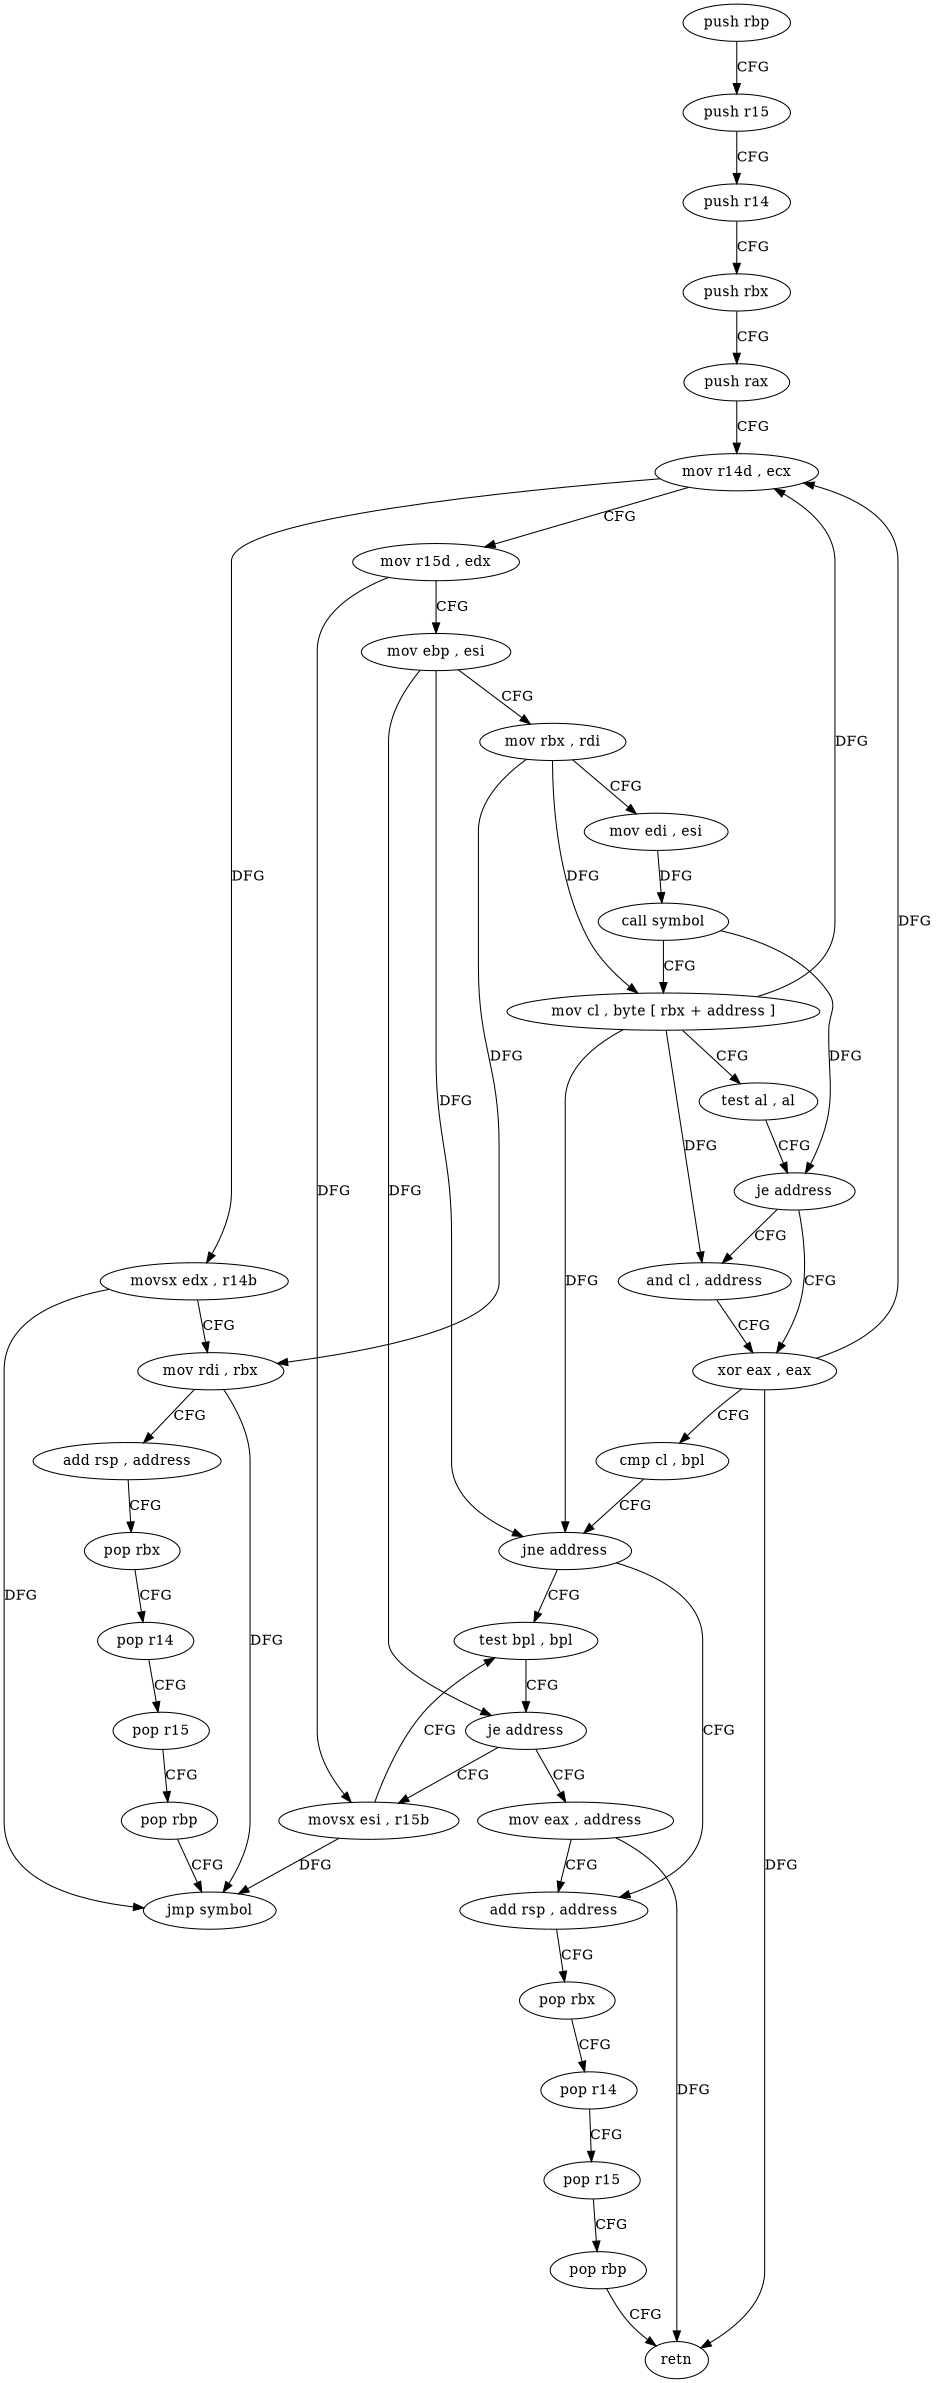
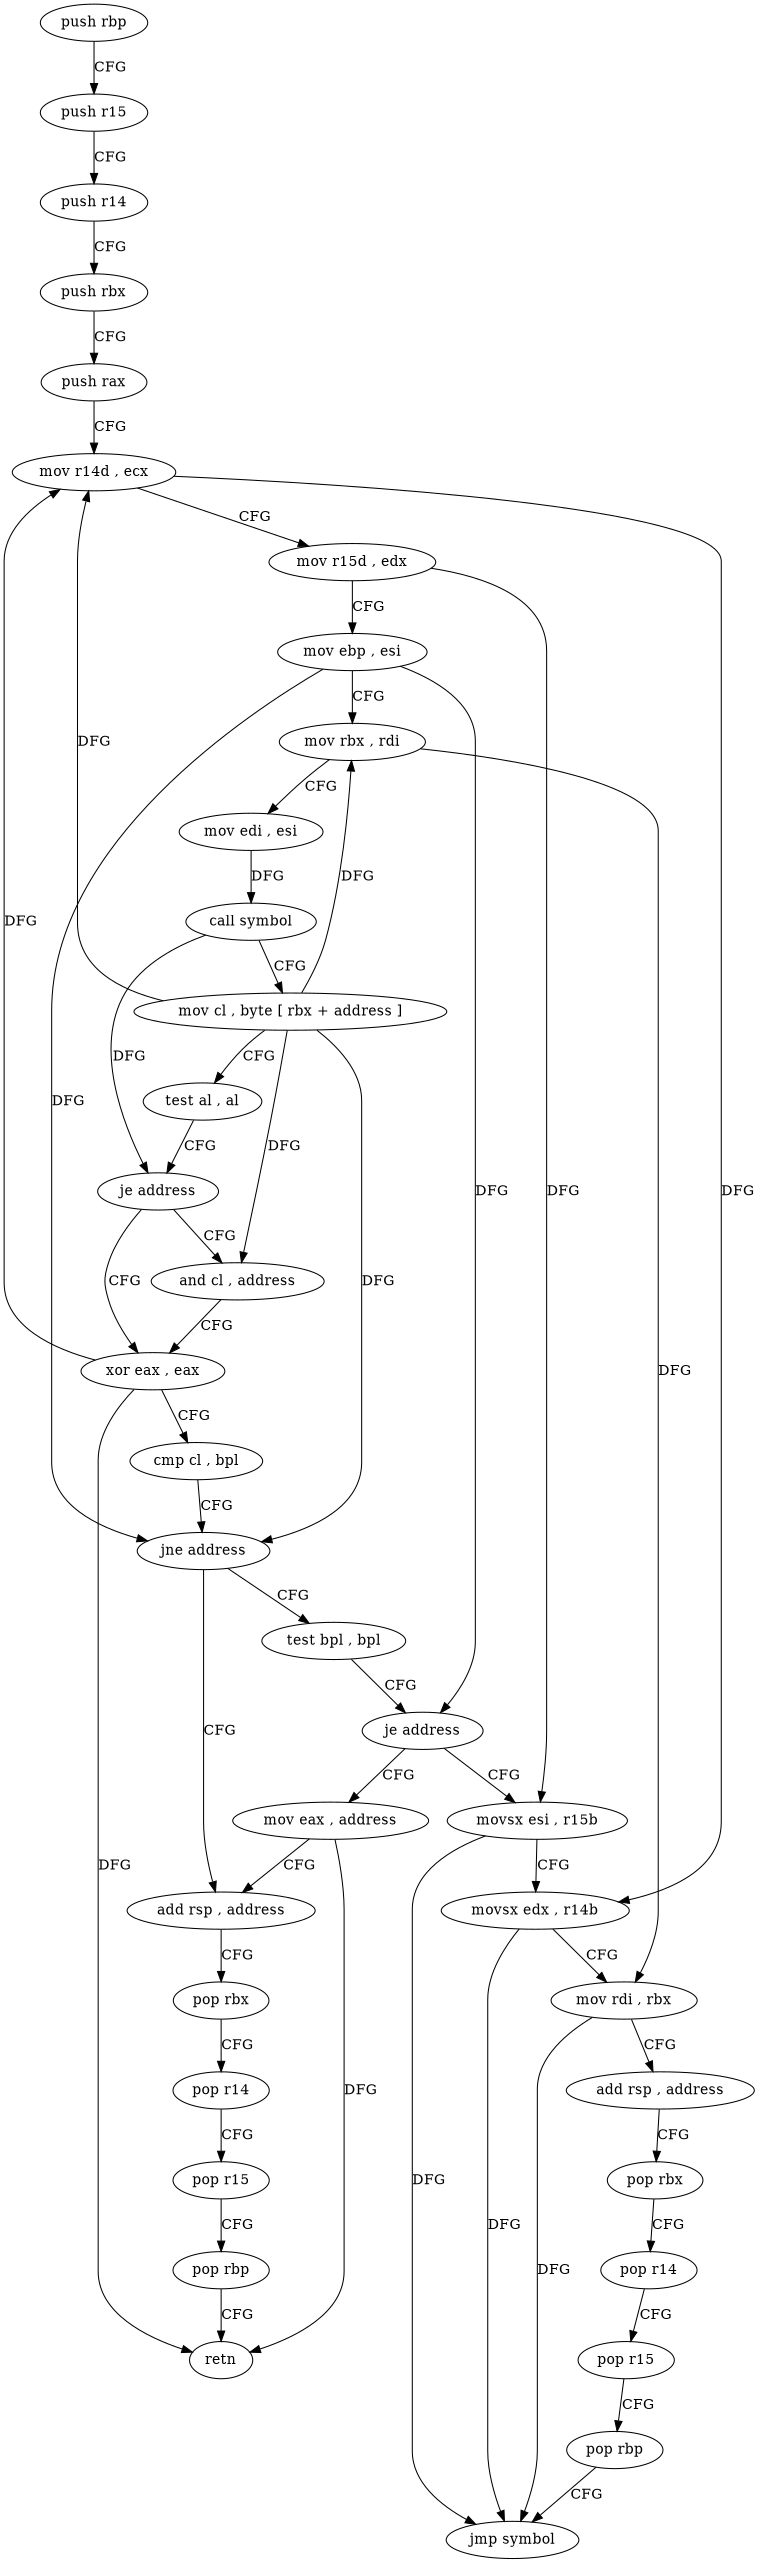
  digraph {
    n1 [label="push rbp"]
    n2 [label="push r15"]
    n3 [label="push r14"]
    n4 [label="push rbx"]
    n5 [label="push rax"]
    n6 [label="mov r14d , ecx"]
    n7 [label="mov r15d , edx"]
    n8 [label="movsx edx , r14b"]
    n9 [label="mov ebp , esi"]
    n10 [label="movsx esi , r15b"]
    n11 [label="mov rdi , rbx"]
    n12 [label="jmp symbol"]
    n13 [label="mov rbx , rdi"]
    n14 [label="jne address"]
    n15 [label="je address"]
    n16 [label="mov edi , esi"]
    n17 [label="mov cl , byte [ rbx + address ]"]
    n18 [label="add rsp , address"]
    n19 [label="test bpl , bpl"]
    n20 [label="mov eax , address"]
    n21 [label="call symbol"]
    n22 [label="test al , al"]
    n23 [label="and cl , address"]
    n24 [label="add rsp , address"]
    n25 [label="je address"]
    n26 [label="xor eax , eax"]
    n27 [label="cmp cl , bpl"]
    n28 [label=retn]
    n29 [label="pop rbx"]
    n30 [label="pop r14"]
    n31 [label="pop r15"]
    n32 [label="pop rbp"]
    n33 [label="pop rbx"]
    n34 [label="pop r14"]
    n35 [label="pop r15"]
    n36 [label="pop rbp"]
    n1 -> n2 [label=CFG]
    n2 -> n3 [label=CFG]
    n3 -> n4 [label=CFG]
    n4 -> n5 [label=CFG]
    n5 -> n6 [label=CFG]
    n6 -> n7 [label=CFG]
    n6 -> n8 [label=DFG]
    n7 -> n9 [label=CFG]
    n7 -> n10 [label=DFG]
    n8 -> n11 [label=CFG]
    n8 -> n12 [label=DFG]
    n9 -> n13 [label=CFG]
    n9 -> n14 [label=DFG]
    n9 -> n15 [label=DFG]
-   n10 -> n19 [label=CFG]
+   n10 -> n8 [label=CFG]
    n10 -> n12 [label=DFG]
    n11 -> n12 [label=DFG]
    n11 -> n24 [label=CFG]
    n13 -> n11 [label=DFG]
    n13 -> n16 [label=CFG]
-   n13 -> n17 [label=DFG]
+   n17 -> n13 [label=DFG]
    n14 -> n18 [label=CFG]
    n14 -> n19 [label=CFG]
    n15 -> n10 [label=CFG]
    n15 -> n20 [label=CFG]
    n16 -> n21 [label=DFG]
    n17 -> n6 [label=DFG]
    n17 -> n14 [label=DFG]
    n17 -> n22 [label=CFG]
    n17 -> n23 [label=DFG]
    n18 -> n29 [label=CFG]
    n19 -> n15 [label=CFG]
    n20 -> n18 [label=CFG]
    n20 -> n28 [label=DFG]
    n21 -> n17 [label=CFG]
    n21 -> n25 [label=DFG]
    n22 -> n25 [label=CFG]
    n23 -> n26 [label=CFG]
    n24 -> n33 [label=CFG]
    n25 -> n23 [label=CFG]
    n25 -> n26 [label=CFG]
    n26 -> n6 [label=DFG]
    n26 -> n27 [label=CFG]
    n26 -> n28 [label=DFG]
    n27 -> n14 [label=CFG]
    n29 -> n30 [label=CFG]
    n30 -> n31 [label=CFG]
    n31 -> n32 [label=CFG]
    n32 -> n28 [label=CFG]
    n33 -> n34 [label=CFG]
    n34 -> n35 [label=CFG]
    n35 -> n36 [label=CFG]
    n36 -> n12 [label=CFG]
  }
